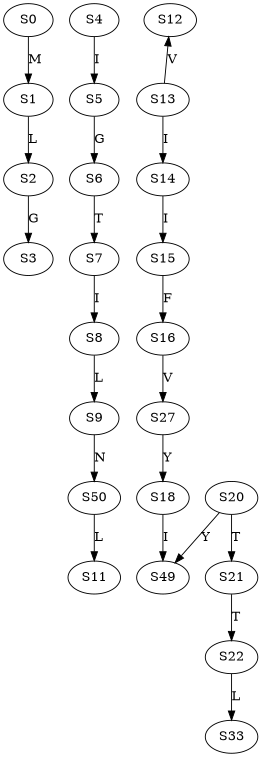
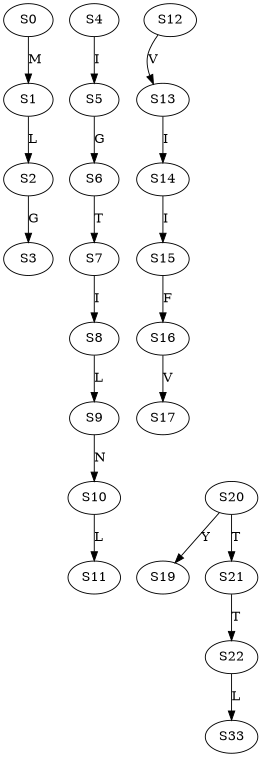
  strict digraph {
    S0
    S1
    S2
    S3
    S4
    S5
    S6
    S7
    S8
    S9
-   S10 [label=S50]
+   S10
    S11
    S12
    S13
    S14
    S15
    S16
-   S17 [label=S27]
-   S18
-   S19 [label=S49]
+   S17
+   S19
    S20
    S21
    S22
    n24 [label=S33]
    S0 -> S1 [label=M]
    S1 -> S2 [label=L]
    S2 -> S3 [label=G]
    S4 -> S5 [label=I]
    S5 -> S6 [label=G]
    S6 -> S7 [label=T]
    S7 -> S8 [label=I]
    S8 -> S9 [label=L]
    S9 -> S10 [label=N]
    S10 -> S11 [label=L]
-   S13 -> S12 [label=V]
+   S12 -> S13 [label=V]
    S13 -> S14 [label=I]
    S14 -> S15 [label=I]
    S15 -> S16 [label=F]
    S16 -> S17 [label=V]
-   S17 -> S18 [label=Y]
-   S18 -> S19 [label=I]
    S20 -> S19 [label=Y]
    S20 -> S21 [label=T]
    S21 -> S22 [label=T]
    S22 -> n24 [label=L]
  }
